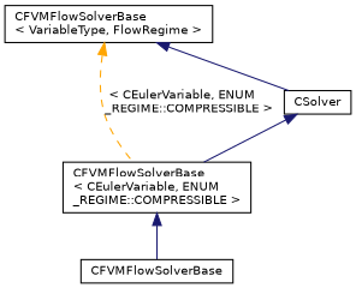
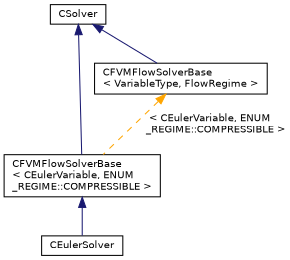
  digraph {
    node [color=black fillcolor=white fontname=Helvetica fontsize=10 shape=record style=filled]
    edge [color=midnightblue dir=back fontname=Helvetica fontsize=10 labelfontname=Helvetica labelfontsize=10 style=solid]
-   n1 [height=0.2 label=CFVMFlowSolverBase width=0.4]
+   n1 [height=0.2 label=CEulerSolver width=0.4]
    n2 [height=0.2 label="CFVMFlowSolverBase\l\< CEulerVariable, ENUM\l_REGIME::COMPRESSIBLE \>" width=0.4]
    n3 [height=0.2 label=CSolver width=0.4]
    n4 [height=0.2 label="CFVMFlowSolverBase\l\< VariableType, FlowRegime \>" width=0.4]
    n2 -> n1
    n3 -> n2
-   n4 -> n3
+   n3 -> n4
    n4 -> n2 [color=orange label=" \< CEulerVariable, ENUM\l_REGIME::COMPRESSIBLE \>" style=dashed]
  }
